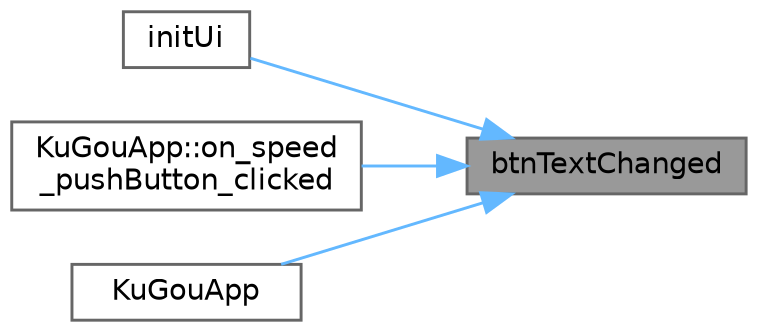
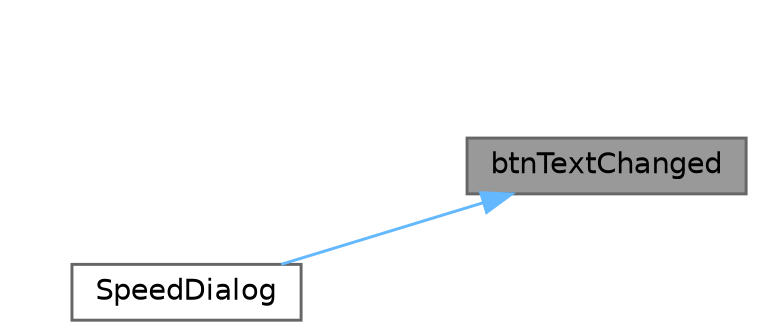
  digraph {
    rankdir=RL
    node [color=grey40 fillcolor=white fontname=Helvetica fontsize=10 shape=box style=filled]
    edge [color=steelblue1 dir=back fontname=Helvetica fontsize=10 labelfontname=Helvetica labelfontsize=10 style=solid]
    n1 [color=gray40 fillcolor=grey60 fontcolor=black height=0.2 label=btnTextChanged width=0.4]
-   n2 [height=0.2 label=initUi width=0.4]
-   n3 [height=0.2 label="KuGouApp::on_speed\l_pushButton_clicked" width=0.4]
-   n4 [height=0.2 label=KuGouApp width=0.4]
-   n1 -> n2
-   n1 -> n3
+   n4 [height=0.2 label=SpeedDialog width=0.4]
    n1 -> n4
  }
